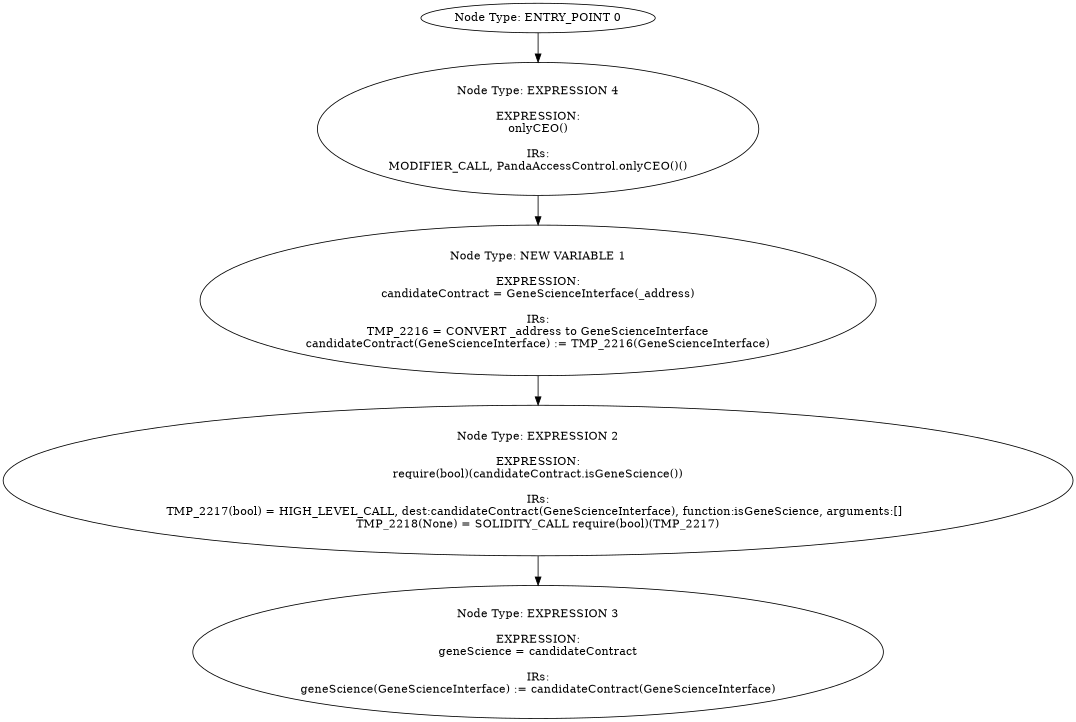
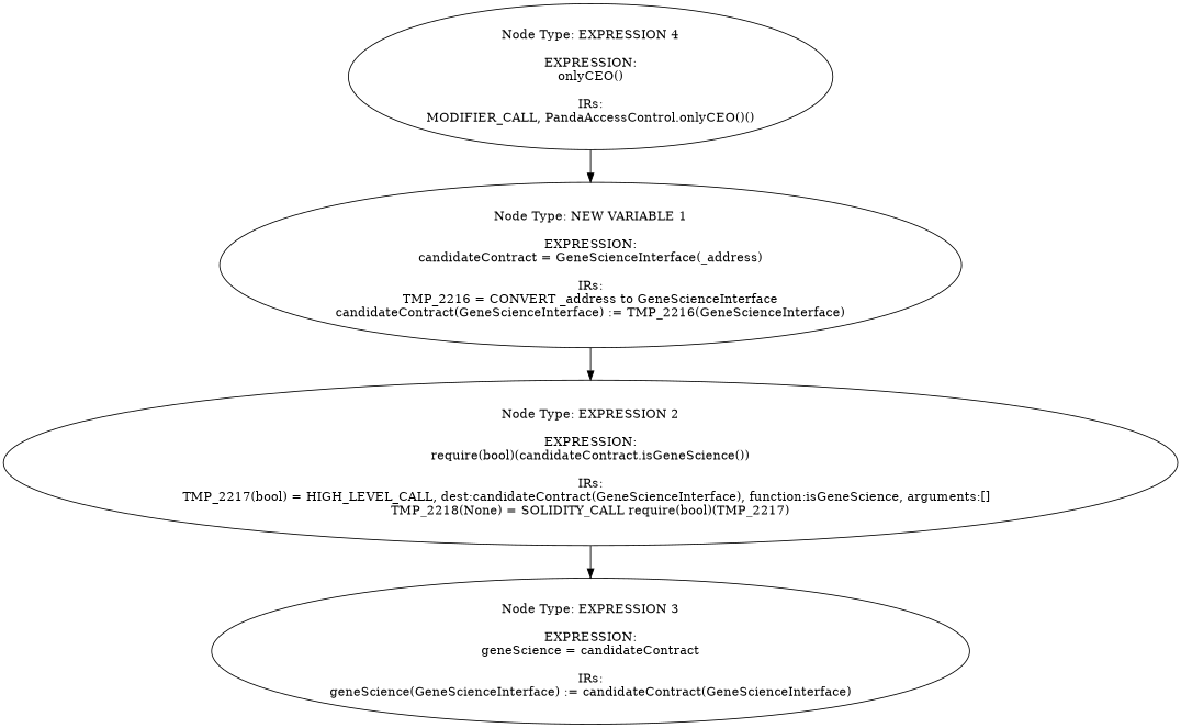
  digraph {
-   n1 [label="Node Type: ENTRY_POINT 0\n"]
    n2 [label="Node Type: EXPRESSION 4\n\nEXPRESSION:\nonlyCEO()\n\nIRs:\nMODIFIER_CALL, PandaAccessControl.onlyCEO()()"]
    n3 [label="Node Type: NEW VARIABLE 1\n\nEXPRESSION:\ncandidateContract = GeneScienceInterface(_address)\n\nIRs:\nTMP_2216 = CONVERT _address to GeneScienceInterface\ncandidateContract(GeneScienceInterface) := TMP_2216(GeneScienceInterface)"]
    n4 [label="Node Type: EXPRESSION 2\n\nEXPRESSION:\nrequire(bool)(candidateContract.isGeneScience())\n\nIRs:\nTMP_2217(bool) = HIGH_LEVEL_CALL, dest:candidateContract(GeneScienceInterface), function:isGeneScience, arguments:[]  \nTMP_2218(None) = SOLIDITY_CALL require(bool)(TMP_2217)"]
    n5 [label="Node Type: EXPRESSION 3\n\nEXPRESSION:\ngeneScience = candidateContract\n\nIRs:\ngeneScience(GeneScienceInterface) := candidateContract(GeneScienceInterface)"]
-   n1 -> n2
    n2 -> n3
    n3 -> n4
    n4 -> n5
  }
